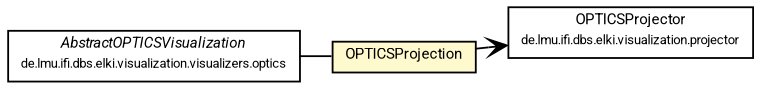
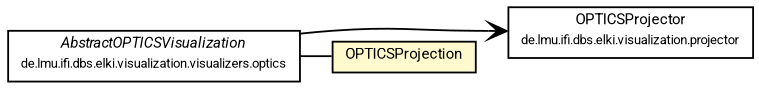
  digraph {
    nodesep=0.15
    rankdir=LR
    ranksep=0.25
    node [fontcolor=black fontname=Roboto fontsize=8 margin=0 shape=plaintext]
    edge [color=black fontname=Roboto fontsize=7 labelfontname=Roboto labelfontsize=7]
    n1 [height=0 label=<<table title="de.lmu.ifi.dbs.elki.visualization.projector.OPTICSProjector" border="0" cellborder="1" cellspacing="0" cellpadding="2" href="../projector/OPTICSProjector.html" target="_parent"> 		<tr><td><table border="0" cellspacing="0" cellpadding="1"> 		<tr><td align="center" balign="center"> <font face="Roboto">OPTICSProjector</font> </td></tr> 		<tr><td align="center" balign="center"> <font face="Roboto" point-size="7.0">de.lmu.ifi.dbs.elki.visualization.projector</font> </td></tr> 		</table></td></tr> 		</table>> width=0]
    n2 [height=0 label=<<table title="de.lmu.ifi.dbs.elki.visualization.projections.OPTICSProjection" border="0" cellborder="1" cellspacing="0" cellpadding="2" bgcolor="lemonChiffon" href="OPTICSProjection.html" target="_parent"> 		<tr><td><table border="0" cellspacing="0" cellpadding="1"> 		<tr><td align="center" balign="center"> <font face="Roboto">OPTICSProjection</font> </td></tr> 		</table></td></tr> 		</table>> width=0]
    n3 [height=0 label=<<table title="de.lmu.ifi.dbs.elki.visualization.visualizers.optics.AbstractOPTICSVisualization" border="0" cellborder="1" cellspacing="0" cellpadding="2" href="../visualizers/optics/AbstractOPTICSVisualization.html" target="_parent"> 		<tr><td><table border="0" cellspacing="0" cellpadding="1"> 		<tr><td align="center" balign="center"> <font face="Roboto"><i>AbstractOPTICSVisualization</i></font> </td></tr> 		<tr><td align="center" balign="center"> <font face="Roboto" point-size="7.0">de.lmu.ifi.dbs.elki.visualization.visualizers.optics</font> </td></tr> 		</table></td></tr> 		</table>> width=0]
-   n2 -> n1 [arrowhead=open weight=1]
+   n3 -> n1 [arrowhead=open weight=1]
    n3 -> n2 [arrowhead=none weight=2]
  }
